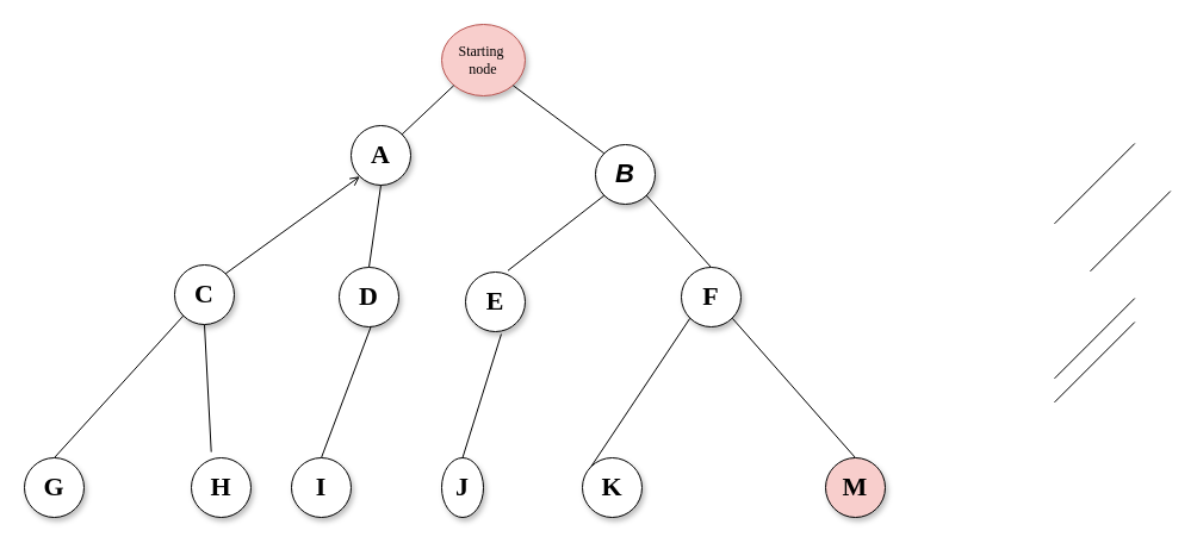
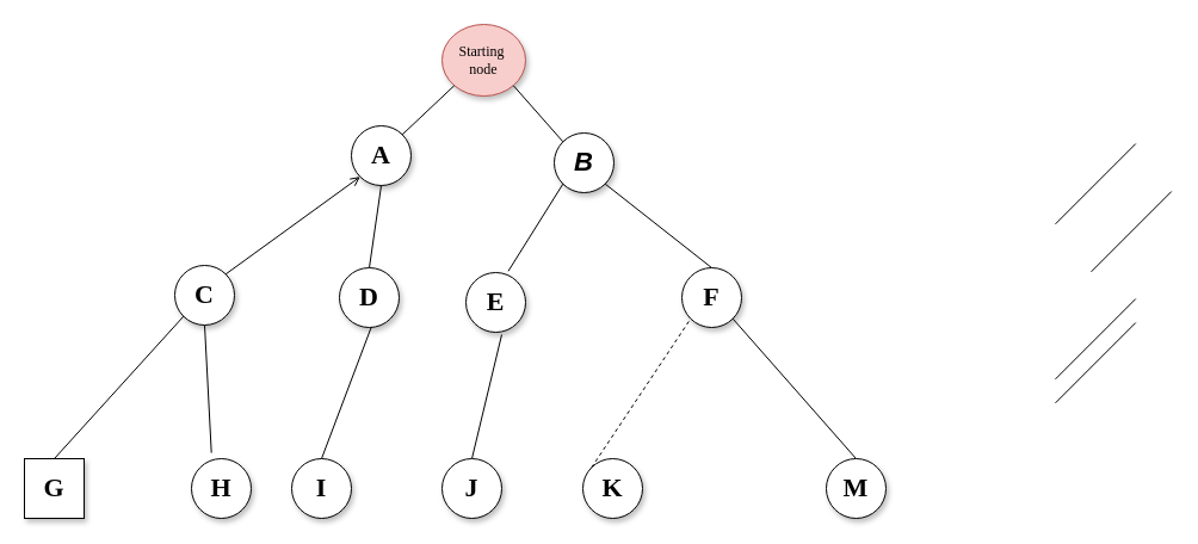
  <mxCell id="0" />
  <mxCell id="1" parent="0" />
  <mxCell id="2" value="Starting&amp;nbsp;&lt;div&gt;node&lt;/div&gt;" style="ellipse;whiteSpace=wrap;html=1;rounded=0;shadow=1;comic=0;labelBackgroundColor=none;strokeWidth=1;fontFamily=Verdana;fontSize=12;align=center;fillColor=#f8cecc;strokeColor=#b85450;" parent="1" vertex="1"><mxGeometry x="370" width="70" height="60" as="geometry" y="20" /></mxCell>
  <mxCell id="3" value="&lt;h1 style=&quot;font-size: 22px;&quot;&gt;A&lt;/h1&gt;" style="ellipse;whiteSpace=wrap;html=1;rounded=0;shadow=1;comic=0;labelBackgroundColor=none;strokeWidth=1;fontFamily=Verdana;fontSize=22;align=center;" parent="1" vertex="1"><mxGeometry x="294" y="105" width="50" height="50" as="geometry" /></mxCell>
  <mxCell id="4" value="" style="endArrow=open;html=1;entryX=0;entryY=1;entryDx=0;entryDy=0;exitX=1;exitY=0;exitDx=0;exitDy=0;" edge="1" parent="1" source="21" target="3"><mxGeometry width="50" height="50" relative="1" as="geometry"><mxPoint x="188" y="216" as="sourcePoint" /><mxPoint x="324" y="280" as="targetPoint" /><Array as="points" /></mxGeometry></mxCell>
- <mxCell id="5" value="B" style="ellipse;whiteSpace=wrap;html=1;rounded=0;shadow=1;comic=0;labelBackgroundColor=none;strokeWidth=1;fontFamily=Helvetica;fontSize=22;align=center;fontStyle=3" vertex="1" parent="1"><mxGeometry x="499" y="121" width="50" height="50" as="geometry" /></mxCell>
+ <mxCell id="5" value="B" style="ellipse;whiteSpace=wrap;html=1;rounded=0;shadow=1;comic=0;labelBackgroundColor=none;strokeWidth=1;fontFamily=Helvetica;fontSize=22;align=center;fontStyle=3" vertex="1" parent="1"><mxGeometry x="464" y="111" width="50" height="50" as="geometry" /></mxCell>
  <mxCell id="6" value="" style="endArrow=none;html=1;entryX=0;entryY=1;entryDx=0;entryDy=0;exitX=0.5;exitY=0;exitDx=0;exitDy=0;" edge="1" parent="1" source="22" target="21"><mxGeometry width="50" height="50" relative="1" as="geometry"><mxPoint x="78.68" y="325.32" as="sourcePoint" /><mxPoint x="146.002" y="257.998" as="targetPoint" /><Array as="points" /></mxGeometry></mxCell>
  <mxCell id="7" value="" style="endArrow=none;html=1;entryX=0;entryY=1;entryDx=0;entryDy=0;exitX=0.71;exitY=-0.025;exitDx=0;exitDy=0;exitPerimeter=0;" edge="1" parent="1" source="30" target="5"><mxGeometry width="50" height="50" relative="1" as="geometry"><mxPoint x="418" y="240" as="sourcePoint" /><mxPoint x="479.322" y="156.678" as="targetPoint" /><Array as="points" /></mxGeometry></mxCell>
  <mxCell id="8" value="" style="endArrow=none;html=1;entryX=0;entryY=1;entryDx=0;entryDy=0;exitX=0.5;exitY=0;exitDx=0;exitDy=0;" edge="1" parent="1" source="23"><mxGeometry width="50" height="50" relative="1" as="geometry"><mxPoint x="244" y="339.32" as="sourcePoint" /><mxPoint x="311.322" y="271.998" as="targetPoint" /><Array as="points" /></mxGeometry></mxCell>
  <mxCell id="9" value="" style="endArrow=none;html=1;entryX=0;entryY=1;entryDx=0;entryDy=0;exitX=1;exitY=0;exitDx=0;exitDy=0;" edge="1" parent="1" source="3" target="2"><mxGeometry width="50" height="50" relative="1" as="geometry"><mxPoint x="304" y="260" as="sourcePoint" /><mxPoint x="371.322" y="192.678" as="targetPoint" /><Array as="points" /></mxGeometry></mxCell>
  <mxCell id="10" value="" style="endArrow=none;html=1;entryX=1;entryY=1;entryDx=0;entryDy=0;exitX=0;exitY=0;exitDx=0;exitDy=0;" edge="1" parent="1" source="5" target="2"><mxGeometry width="50" height="50" relative="1" as="geometry"><mxPoint x="314" y="270" as="sourcePoint" /><mxPoint x="381.322" y="202.678" as="targetPoint" /><Array as="points" /></mxGeometry></mxCell>
  <mxCell id="11" value="" style="endArrow=none;html=1;entryX=0;entryY=1;entryDx=0;entryDy=0;" edge="1" parent="1"><mxGeometry width="50" height="50" relative="1" as="geometry"><mxPoint x="884" y="337.32" as="sourcePoint" /><mxPoint x="951.322" y="269.998" as="targetPoint" /><Array as="points" /></mxGeometry></mxCell>
  <mxCell id="12" value="" style="endArrow=none;html=1;entryX=1;entryY=1;entryDx=0;entryDy=0;exitX=0.5;exitY=0;exitDx=0;exitDy=0;" edge="1" parent="1" source="25" target="27"><mxGeometry width="50" height="50" relative="1" as="geometry"><mxPoint x="520.68" y="325.32" as="sourcePoint" /><mxPoint x="588.002" y="257.998" as="targetPoint" /><Array as="points" /></mxGeometry></mxCell>
  <mxCell id="13" value="" style="endArrow=none;html=1;entryX=1;entryY=1;entryDx=0;entryDy=0;exitX=0.5;exitY=0;exitDx=0;exitDy=0;" edge="1" parent="1" source="27" target="5"><mxGeometry width="50" height="50" relative="1" as="geometry"><mxPoint x="566" y="199.32" as="sourcePoint" /><mxPoint x="633.322" y="131.998" as="targetPoint" /><Array as="points" /></mxGeometry></mxCell>
  <mxCell id="14" value="" style="endArrow=none;html=1;entryX=0;entryY=1;entryDx=0;entryDy=0;" edge="1" parent="1"><mxGeometry width="50" height="50" relative="1" as="geometry"><mxPoint x="914" y="227.32" as="sourcePoint" /><mxPoint x="981.322" y="159.998" as="targetPoint" /><Array as="points" /></mxGeometry></mxCell>
  <mxCell id="15" value="" style="endArrow=none;html=1;entryX=0;entryY=1;entryDx=0;entryDy=0;" edge="1" parent="1"><mxGeometry width="50" height="50" relative="1" as="geometry"><mxPoint x="884" y="187.32" as="sourcePoint" /><mxPoint x="951.322" y="119.998" as="targetPoint" /><Array as="points" /></mxGeometry></mxCell>
  <mxCell id="16" value="" style="endArrow=none;html=1;entryX=0.5;entryY=1;entryDx=0;entryDy=0;exitX=0.5;exitY=0;exitDx=0;exitDy=0;" edge="1" parent="1" source="29" target="3"><mxGeometry width="50" height="50" relative="1" as="geometry"><mxPoint x="328" y="244" as="sourcePoint" /><mxPoint x="381.322" y="159.998" as="targetPoint" /><Array as="points" /></mxGeometry></mxCell>
  <mxCell id="17" value="" style="endArrow=none;html=1;entryX=0.5;entryY=1;entryDx=0;entryDy=0;exitX=0.334;exitY=-0.098;exitDx=0;exitDy=0;exitPerimeter=0;" edge="1" parent="1" source="26" target="21"><mxGeometry width="50" height="50" relative="1" as="geometry"><mxPoint x="118" y="339.32" as="sourcePoint" /><mxPoint x="185.322" y="271.998" as="targetPoint" /><Array as="points" /></mxGeometry></mxCell>
- <mxCell id="18" value="" style="endArrow=none;html=1;entryX=0;entryY=1;entryDx=0;entryDy=0;exitX=0;exitY=0;exitDx=0;exitDy=0;" edge="1" parent="1" source="28" target="27"><mxGeometry width="50" height="50" relative="1" as="geometry"><mxPoint x="479.34" y="339.32" as="sourcePoint" /><mxPoint x="546.662" y="271.998" as="targetPoint" /><Array as="points" /></mxGeometry></mxCell>
+ <mxCell id="18" value="" style="endArrow=none;html=1;entryX=0;entryY=1;entryDx=0;entryDy=0;exitX=0;exitY=0;exitDx=0;exitDy=0;dashed=1;" edge="1" parent="1" source="28" target="27"><mxGeometry width="50" height="50" relative="1" as="geometry"><mxPoint x="479.34" y="339.32" as="sourcePoint" /><mxPoint x="546.662" y="271.998" as="targetPoint" /><Array as="points" /></mxGeometry></mxCell>
  <mxCell id="19" value="" style="endArrow=none;html=1;entryX=0;entryY=1;entryDx=0;entryDy=0;" edge="1" parent="1"><mxGeometry width="50" height="50" relative="1" as="geometry"><mxPoint x="884" y="317.32" as="sourcePoint" /><mxPoint x="951.322" y="249.998" as="targetPoint" /><Array as="points" /></mxGeometry></mxCell>
  <mxCell id="20" value="" style="endArrow=none;html=1;entryX=0;entryY=1;entryDx=0;entryDy=0;exitX=0.5;exitY=0;exitDx=0;exitDy=0;" edge="1" parent="1" source="24"><mxGeometry width="50" height="50" relative="1" as="geometry"><mxPoint x="393" y="384" as="sourcePoint" /><mxPoint x="420.002" y="279.998" as="targetPoint" /><Array as="points" /></mxGeometry></mxCell>
  <mxCell id="21" value="C" style="ellipse;whiteSpace=wrap;html=1;rounded=0;shadow=1;comic=0;labelBackgroundColor=none;strokeWidth=1;fontFamily=Verdana;fontSize=22;align=center;fontStyle=1" vertex="1" parent="1"><mxGeometry x="146" y="222" width="50" height="50" as="geometry" /></mxCell>
- <mxCell id="22" value="G" style="ellipse;whiteSpace=wrap;html=1;rounded=0;shadow=1;comic=0;labelBackgroundColor=none;strokeWidth=1;fontFamily=Verdana;fontSize=22;align=center;fontStyle=1" vertex="1" parent="1"><mxGeometry x="20" y="384" width="50" height="50" as="geometry" /></mxCell>
+ <mxCell id="22" value="G" style="whiteSpace=wrap;html=1;shadow=1;comic=0;labelBackgroundColor=none;strokeWidth=1;fontFamily=Verdana;fontSize=22;align=center;fontStyle=1;rounded=0;" vertex="1" parent="1"><mxGeometry x="20" y="384" width="50" height="50" as="geometry" /></mxCell>
  <mxCell id="23" value="I" style="ellipse;whiteSpace=wrap;html=1;rounded=0;shadow=1;comic=0;labelBackgroundColor=none;strokeWidth=1;fontFamily=Verdana;fontSize=22;align=center;fontStyle=1" vertex="1" parent="1"><mxGeometry x="244" y="384" width="50" height="50" as="geometry" /></mxCell>
- <mxCell id="24" value="J" style="ellipse;whiteSpace=wrap;html=1;rounded=0;shadow=1;comic=0;labelBackgroundColor=none;strokeWidth=1;fontFamily=Verdana;fontSize=22;align=center;fontStyle=1" vertex="1" parent="1"><mxGeometry x="370" y="384" width="35" height="50" as="geometry" /></mxCell>
- <mxCell id="25" value="M" style="ellipse;whiteSpace=wrap;html=1;rounded=0;shadow=1;comic=0;labelBackgroundColor=none;strokeWidth=1;fontFamily=Verdana;fontSize=22;align=center;fontStyle=1;fillColor=#f8cecc;" vertex="1" parent="1"><mxGeometry x="692" y="384" width="50" height="50" as="geometry" /></mxCell>
+ <mxCell id="24" value="J" style="ellipse;whiteSpace=wrap;html=1;rounded=0;shadow=1;comic=0;labelBackgroundColor=none;strokeWidth=1;fontFamily=Verdana;fontSize=22;align=center;fontStyle=1" vertex="1" parent="1"><mxGeometry x="370" y="384" width="50" height="50" as="geometry" /></mxCell>
+ <mxCell id="25" value="M" style="ellipse;whiteSpace=wrap;html=1;rounded=0;shadow=1;comic=0;labelBackgroundColor=none;strokeWidth=1;fontFamily=Verdana;fontSize=22;align=center;fontStyle=1" vertex="1" parent="1"><mxGeometry x="692" y="384" width="50" height="50" as="geometry" /></mxCell>
  <mxCell id="26" value="H" style="ellipse;whiteSpace=wrap;html=1;rounded=0;shadow=1;comic=0;labelBackgroundColor=none;strokeWidth=1;fontFamily=Verdana;fontSize=22;align=center;fontStyle=1" vertex="1" parent="1"><mxGeometry x="160" y="384" width="50" height="50" as="geometry" /></mxCell>
  <mxCell id="27" value="F" style="ellipse;whiteSpace=wrap;html=1;rounded=0;shadow=1;comic=0;labelBackgroundColor=none;strokeWidth=1;fontFamily=Verdana;fontSize=22;align=center;fontStyle=1" vertex="1" parent="1"><mxGeometry x="571" y="224" width="50" height="50" as="geometry" /></mxCell>
  <mxCell id="28" value="K" style="ellipse;whiteSpace=wrap;html=1;rounded=0;shadow=1;comic=0;labelBackgroundColor=none;strokeWidth=1;fontFamily=Verdana;fontSize=22;align=center;fontStyle=1" vertex="1" parent="1"><mxGeometry x="488" y="384" width="50" height="50" as="geometry" /></mxCell>
  <mxCell id="29" value="D" style="ellipse;whiteSpace=wrap;html=1;rounded=0;shadow=1;comic=0;labelBackgroundColor=none;strokeWidth=1;fontFamily=Verdana;fontSize=22;align=center;fontStyle=1" vertex="1" parent="1"><mxGeometry x="284" y="224" width="50" height="50" as="geometry" /></mxCell>
  <mxCell id="30" value="E" style="ellipse;whiteSpace=wrap;html=1;rounded=0;shadow=1;comic=0;labelBackgroundColor=none;strokeWidth=1;fontFamily=Verdana;fontSize=22;align=center;fontStyle=1" vertex="1" parent="1"><mxGeometry x="390" y="228" width="50" height="50" as="geometry" /></mxCell>
